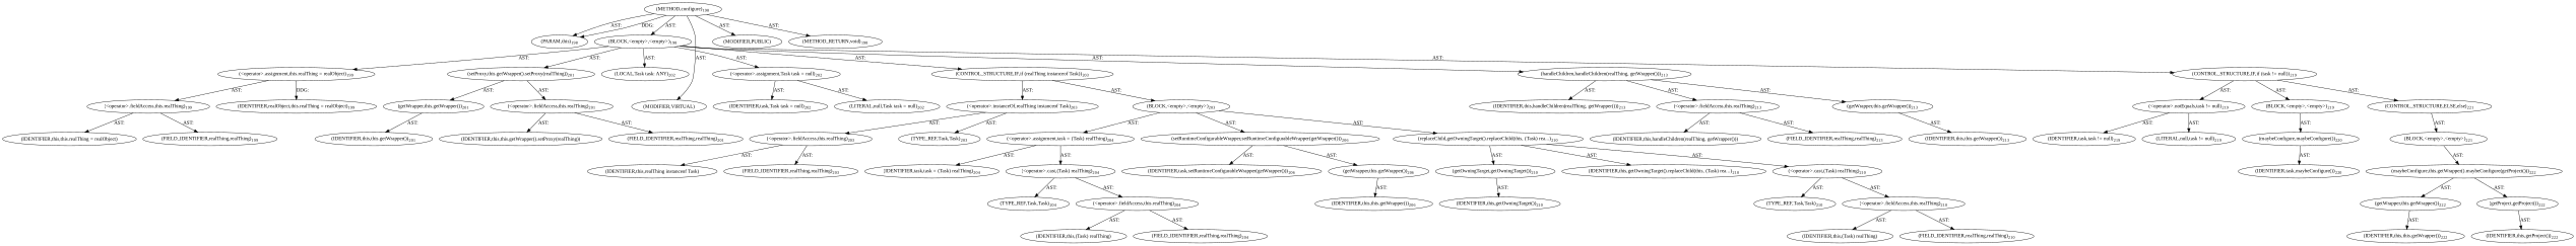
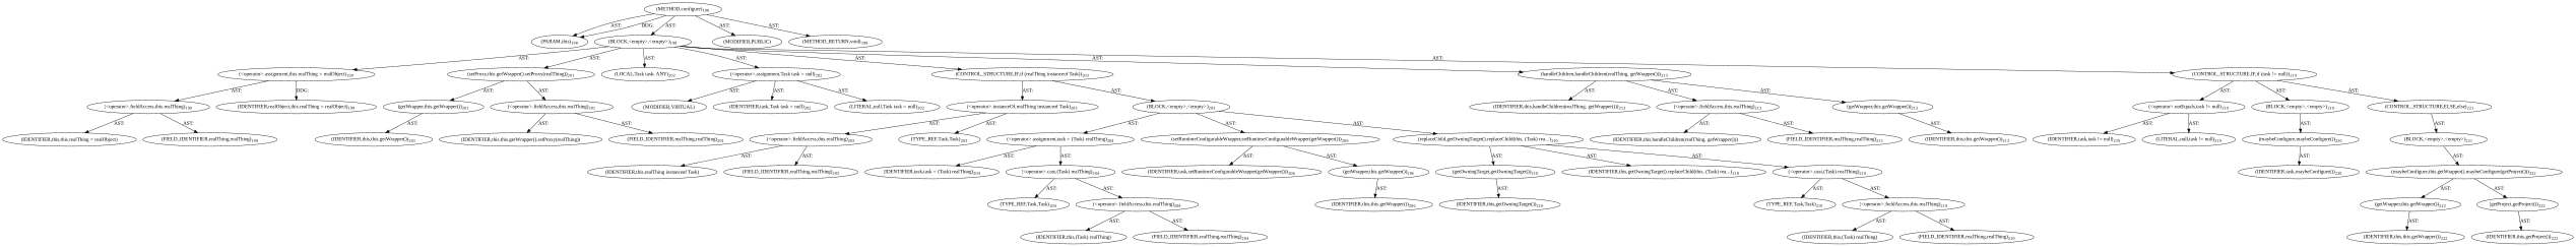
  digraph {
    fontname="Liberation Serif"
    node [fontname="Liberation Serif"]
    edge [fontname="Liberation Serif"]
    n1 [label=<(METHOD,configure)<SUB>198</SUB>>]
    n2 [label=<(PARAM,this)<SUB>198</SUB>>]
    n3 [label=<(BLOCK,&lt;empty&gt;,&lt;empty&gt;)<SUB>198</SUB>>]
    n4 [label=<(MODIFIER,PUBLIC)>]
    n5 [label=<(MODIFIER,VIRTUAL)>]
    n6 [label=<(METHOD_RETURN,void)<SUB>198</SUB>>]
    n7 [label=<(&lt;operator&gt;.assignment,this.realThing = realObject)<SUB>199</SUB>>]
    n8 [label=<(setProxy,this.getWrapper().setProxy(realThing))<SUB>201</SUB>>]
    n9 [label=<(LOCAL,Task task: ANY)<SUB>202</SUB>>]
    n10 [label=<(&lt;operator&gt;.assignment,Task task = null)<SUB>202</SUB>>]
    n11 [label=<(CONTROL_STRUCTURE,IF,if (realThing instanceof Task))<SUB>203</SUB>>]
    n12 [label=<(handleChildren,handleChildren(realThing, getWrapper()))<SUB>213</SUB>>]
    n13 [label=<(CONTROL_STRUCTURE,IF,if (task != null))<SUB>219</SUB>>]
    n14 [label=<(&lt;operator&gt;.fieldAccess,this.realThing)<SUB>199</SUB>>]
    n15 [label=<(IDENTIFIER,realObject,this.realThing = realObject)<SUB>199</SUB>>]
    n16 [label=<(getWrapper,this.getWrapper())<SUB>201</SUB>>]
    n17 [label=<(&lt;operator&gt;.fieldAccess,this.realThing)<SUB>201</SUB>>]
    n18 [label=<(IDENTIFIER,task,Task task = null)<SUB>202</SUB>>]
    n19 [label=<(LITERAL,null,Task task = null)<SUB>202</SUB>>]
    n20 [label=<(&lt;operator&gt;.instanceOf,realThing instanceof Task)<SUB>203</SUB>>]
    n21 [label=<(BLOCK,&lt;empty&gt;,&lt;empty&gt;)<SUB>203</SUB>>]
    n22 [label=<(IDENTIFIER,this,handleChildren(realThing, getWrapper()))<SUB>213</SUB>>]
    n23 [label=<(&lt;operator&gt;.fieldAccess,this.realThing)<SUB>213</SUB>>]
    n24 [label=<(getWrapper,this.getWrapper())<SUB>213</SUB>>]
    n25 [label=<(&lt;operator&gt;.notEquals,task != null)<SUB>219</SUB>>]
    n26 [label=<(BLOCK,&lt;empty&gt;,&lt;empty&gt;)<SUB>219</SUB>>]
    n27 [label=<(CONTROL_STRUCTURE,ELSE,else)<SUB>221</SUB>>]
    n28 [label=<(IDENTIFIER,this,this.realThing = realObject)>]
    n29 [label=<(FIELD_IDENTIFIER,realThing,realThing)<SUB>199</SUB>>]
    n30 [label=<(IDENTIFIER,this,this.getWrapper())<SUB>201</SUB>>]
    n31 [label=<(IDENTIFIER,this,this.getWrapper().setProxy(realThing))>]
    n32 [label=<(FIELD_IDENTIFIER,realThing,realThing)<SUB>201</SUB>>]
    n33 [label=<(&lt;operator&gt;.fieldAccess,this.realThing)<SUB>203</SUB>>]
    n34 [label=<(TYPE_REF,Task,Task)<SUB>203</SUB>>]
    n35 [label=<(&lt;operator&gt;.assignment,task = (Task) realThing)<SUB>204</SUB>>]
    n36 [label=<(setRuntimeConfigurableWrapper,setRuntimeConfigurableWrapper(getWrapper()))<SUB>206</SUB>>]
    n37 [label=<(replaceChild,getOwningTarget().replaceChild(this, (Task) rea...)<SUB>210</SUB>>]
    n38 [label=<(IDENTIFIER,this,realThing instanceof Task)>]
    n39 [label=<(FIELD_IDENTIFIER,realThing,realThing)<SUB>203</SUB>>]
    n40 [label=<(IDENTIFIER,task,task = (Task) realThing)<SUB>204</SUB>>]
    n41 [label=<(&lt;operator&gt;.cast,(Task) realThing)<SUB>204</SUB>>]
    n42 [label=<(IDENTIFIER,task,setRuntimeConfigurableWrapper(getWrapper()))<SUB>206</SUB>>]
    n43 [label=<(getWrapper,this.getWrapper())<SUB>206</SUB>>]
    n44 [label=<(getOwningTarget,getOwningTarget())<SUB>210</SUB>>]
    n45 [label=<(IDENTIFIER,this,getOwningTarget().replaceChild(this, (Task) rea...)<SUB>210</SUB>>]
    n46 [label=<(&lt;operator&gt;.cast,(Task) realThing)<SUB>210</SUB>>]
    n47 [label=<(TYPE_REF,Task,Task)<SUB>204</SUB>>]
    n48 [label=<(&lt;operator&gt;.fieldAccess,this.realThing)<SUB>204</SUB>>]
    n49 [label=<(IDENTIFIER,this,(Task) realThing)>]
    n50 [label=<(FIELD_IDENTIFIER,realThing,realThing)<SUB>204</SUB>>]
    n51 [label=<(IDENTIFIER,this,this.getWrapper())<SUB>206</SUB>>]
    n52 [label=<(IDENTIFIER,this,getOwningTarget())<SUB>210</SUB>>]
    n53 [label=<(TYPE_REF,Task,Task)<SUB>210</SUB>>]
    n54 [label=<(&lt;operator&gt;.fieldAccess,this.realThing)<SUB>210</SUB>>]
    n55 [label=<(IDENTIFIER,this,(Task) realThing)>]
    n56 [label=<(FIELD_IDENTIFIER,realThing,realThing)<SUB>210</SUB>>]
    n57 [label=<(IDENTIFIER,this,handleChildren(realThing, getWrapper()))>]
    n58 [label=<(FIELD_IDENTIFIER,realThing,realThing)<SUB>213</SUB>>]
    n59 [label=<(IDENTIFIER,this,this.getWrapper())<SUB>213</SUB>>]
    n60 [label=<(IDENTIFIER,task,task != null)<SUB>219</SUB>>]
    n61 [label=<(LITERAL,null,task != null)<SUB>219</SUB>>]
    n62 [label=<(maybeConfigure,maybeConfigure())<SUB>220</SUB>>]
    n63 [label=<(BLOCK,&lt;empty&gt;,&lt;empty&gt;)<SUB>221</SUB>>]
    n64 [label=<(IDENTIFIER,task,maybeConfigure())<SUB>220</SUB>>]
    n65 [label=<(maybeConfigure,this.getWrapper().maybeConfigure(getProject()))<SUB>222</SUB>>]
    n66 [label=<(getWrapper,this.getWrapper())<SUB>222</SUB>>]
    n67 [label=<(getProject,getProject())<SUB>222</SUB>>]
    n68 [label=<(IDENTIFIER,this,this.getWrapper())<SUB>222</SUB>>]
    n69 [label=<(IDENTIFIER,this,getProject())<SUB>222</SUB>>]
    n1 -> n2 [label="AST: "]
    n1 -> n2 [label="DDG: "]
    n1 -> n3 [label="AST: "]
    n1 -> n4 [label="AST: "]
-   n1 -> n5 [label="AST: "]
+   n10 -> n5 [label="AST: "]
    n1 -> n6 [label="AST: "]
    n3 -> n7 [label="AST: "]
    n3 -> n8 [label="AST: "]
    n3 -> n9 [label="AST: "]
    n3 -> n10 [label="AST: "]
    n3 -> n11 [label="AST: "]
    n3 -> n12 [label="AST: "]
    n3 -> n13 [label="AST: "]
    n7 -> n14 [label="AST: "]
    n7 -> n15 [label="DDG: "]
    n8 -> n16 [label="AST: "]
    n8 -> n17 [label="AST: "]
    n10 -> n18 [label="AST: "]
    n10 -> n19 [label="AST: "]
    n11 -> n20 [label="AST: "]
    n11 -> n21 [label="AST: "]
    n12 -> n22 [label="AST: "]
    n12 -> n23 [label="AST: "]
    n12 -> n24 [label="AST: "]
    n13 -> n25 [label="AST: "]
    n13 -> n26 [label="AST: "]
    n13 -> n27 [label="AST: "]
    n14 -> n28 [label="AST: "]
    n14 -> n29 [label="AST: "]
    n16 -> n30 [label="AST: "]
    n17 -> n31 [label="AST: "]
    n17 -> n32 [label="AST: "]
    n20 -> n33 [label="AST: "]
    n20 -> n34 [label="AST: "]
    n21 -> n35 [label="AST: "]
    n21 -> n36 [label="AST: "]
    n21 -> n37 [label="AST: "]
    n23 -> n57 [label="AST: "]
    n23 -> n58 [label="AST: "]
    n24 -> n59 [label="AST: "]
    n25 -> n60 [label="AST: "]
    n25 -> n61 [label="AST: "]
    n26 -> n62 [label="AST: "]
    n27 -> n63 [label="AST: "]
    n33 -> n38 [label="AST: "]
    n33 -> n39 [label="AST: "]
    n35 -> n40 [label="AST: "]
    n35 -> n41 [label="AST: "]
    n36 -> n42 [label="AST: "]
    n36 -> n43 [label="AST: "]
    n37 -> n44 [label="AST: "]
    n37 -> n45 [label="AST: "]
    n37 -> n46 [label="AST: "]
    n41 -> n47 [label="AST: "]
    n41 -> n48 [label="AST: "]
    n43 -> n51 [label="AST: "]
    n44 -> n52 [label="AST: "]
    n46 -> n53 [label="AST: "]
    n46 -> n54 [label="AST: "]
    n48 -> n49 [label="AST: "]
    n48 -> n50 [label="AST: "]
    n54 -> n55 [label="AST: "]
    n54 -> n56 [label="AST: "]
    n62 -> n64 [label="AST: "]
    n63 -> n65 [label="AST: "]
    n65 -> n66 [label="AST: "]
    n65 -> n67 [label="AST: "]
    n66 -> n68 [label="AST: "]
    n67 -> n69 [label="AST: "]
  }
